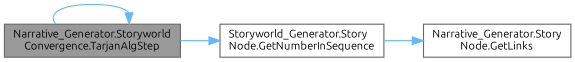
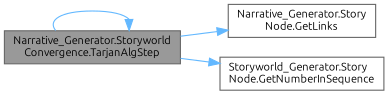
  digraph {
    fontname=Ubuntu
    rankdir=LR
    node [color=grey40 fillcolor=white fontname=Ubuntu fontsize=10 shape=box style=filled]
    edge [color=steelblue1 fontname=Ubuntu fontsize=10 labelfontname=Helvetica labelfontsize=10 style=solid]
    n1 [color=gray40 fillcolor=grey60 fontcolor=black height=0.2 label="Narrative_Generator.Storyworld\lConvergence.TarjanAlgStep" width=0.4]
    n2 [height=0.2 label="Narrative_Generator.Story\lNode.GetLinks" width=0.4]
    n3 [height=0.2 label="Storyworld_Generator.Story\lNode.GetNumberInSequence" width=0.4]
    n1 -> n1
-   n3 -> n2
+   n1 -> n2
    n1 -> n3
  }
